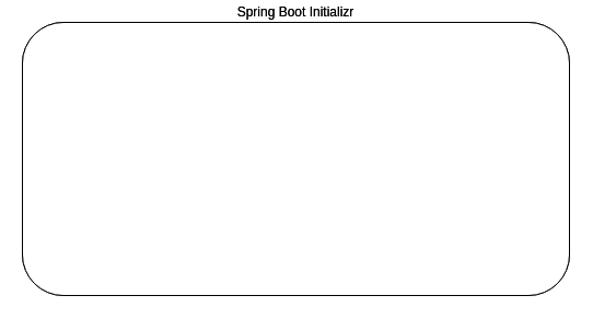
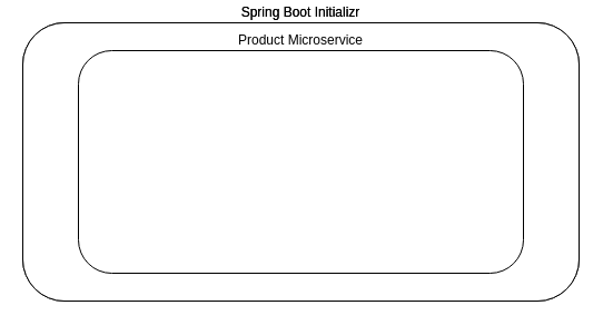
  <mxCell id="0" />
  <mxCell id="1" parent="0" />
  <mxCell id="2" value="Spring Boot Initializr" style="rounded=1;whiteSpace=wrap;html=1;imageWidth=24;aspect=fixed;labelPosition=center;verticalLabelPosition=top;align=center;verticalAlign=bottom;" vertex="1" parent="1"><mxGeometry x="20" y="20" width="500" height="250" as="geometry" /></mxCell>
  <mxCell id="3" value="Spring Boot Initializr" style="rounded=1;whiteSpace=wrap;html=1;imageWidth=24;aspect=fixed;labelPosition=center;verticalLabelPosition=top;align=center;verticalAlign=bottom;" vertex="1" parent="1"><mxGeometry x="20" y="20" width="500" height="250" as="geometry" /></mxCell>
+ <mxCell id="4" value="Product Microservice" style="rounded=1;whiteSpace=wrap;html=1;imageWidth=24;aspect=fixed;labelPosition=center;verticalLabelPosition=top;align=center;verticalAlign=bottom;" vertex="1" parent="1"><mxGeometry x="70" y="45" width="400" height="200" as="geometry" /></mxCell>
